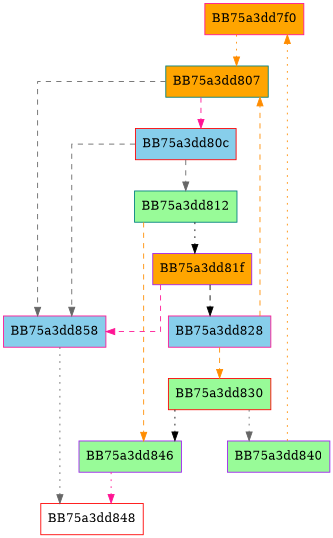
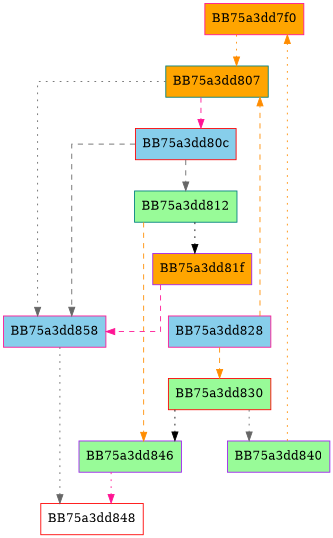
  digraph {
    splines=ortho
    node [color=deeppink fillcolor=palegreen shape=box style=filled]
    edge [color=darkorange style=dashed]
    BB75a3dd7f0 [fillcolor=orange]
    BB75a3dd807 [color=teal fillcolor=orange]
    BB75a3dd858 [fillcolor=skyblue]
    BB75a3dd80c [color=red fillcolor=skyblue]
    BB75a3dd848 [color=red fillcolor=white]
    BB75a3dd812 [color=teal]
    BB75a3dd846 [color=purple]
    BB75a3dd81f [color=purple fillcolor=orange]
    BB75a3dd828 [fillcolor=skyblue]
    BB75a3dd830 [color=red]
    BB75a3dd840 [color=purple]
    BB75a3dd7f0 -> BB75a3dd807 [style=dotted]
-   BB75a3dd807 -> BB75a3dd858 [color=gray40]
+   BB75a3dd807 -> BB75a3dd858 [color=gray40 style=dotted]
    BB75a3dd807 -> BB75a3dd80c [color=deeppink]
    BB75a3dd858 -> BB75a3dd848 [color=gray40 style=dotted]
    BB75a3dd80c -> BB75a3dd858 [color=gray40]
    BB75a3dd80c -> BB75a3dd812 [color=gray40]
    BB75a3dd812 -> BB75a3dd846
    BB75a3dd812 -> BB75a3dd81f [color=black style=dotted]
    BB75a3dd846 -> BB75a3dd848 [color=deeppink style=dotted]
    BB75a3dd81f -> BB75a3dd858 [color=deeppink]
-   BB75a3dd81f -> BB75a3dd828 [color=black]
    BB75a3dd828 -> BB75a3dd807
    BB75a3dd828 -> BB75a3dd830
    BB75a3dd830 -> BB75a3dd846 [color=black style=dotted]
    BB75a3dd830 -> BB75a3dd840 [color=gray40 style=dotted]
    BB75a3dd840 -> BB75a3dd7f0 [style=dotted]
  }
